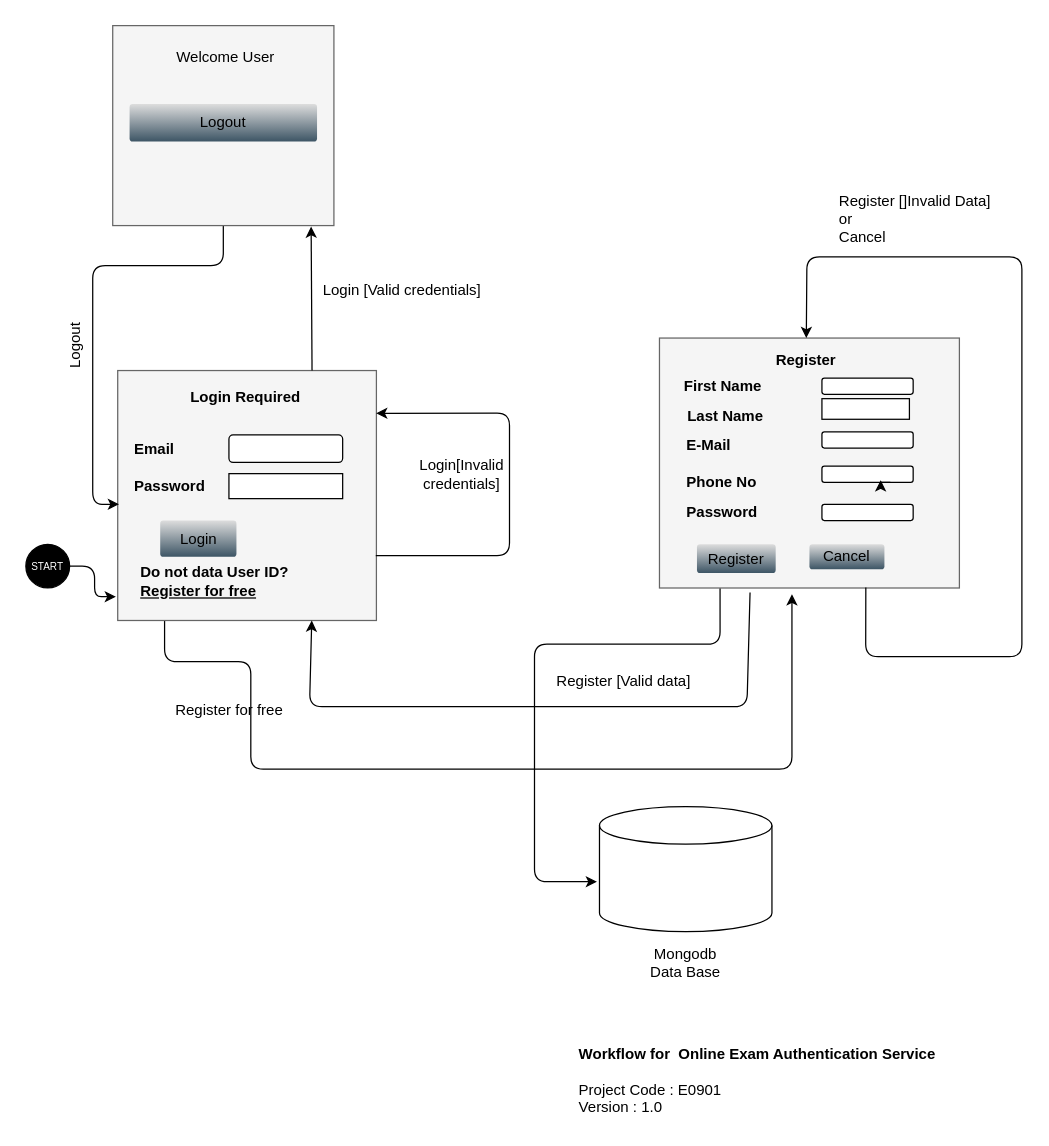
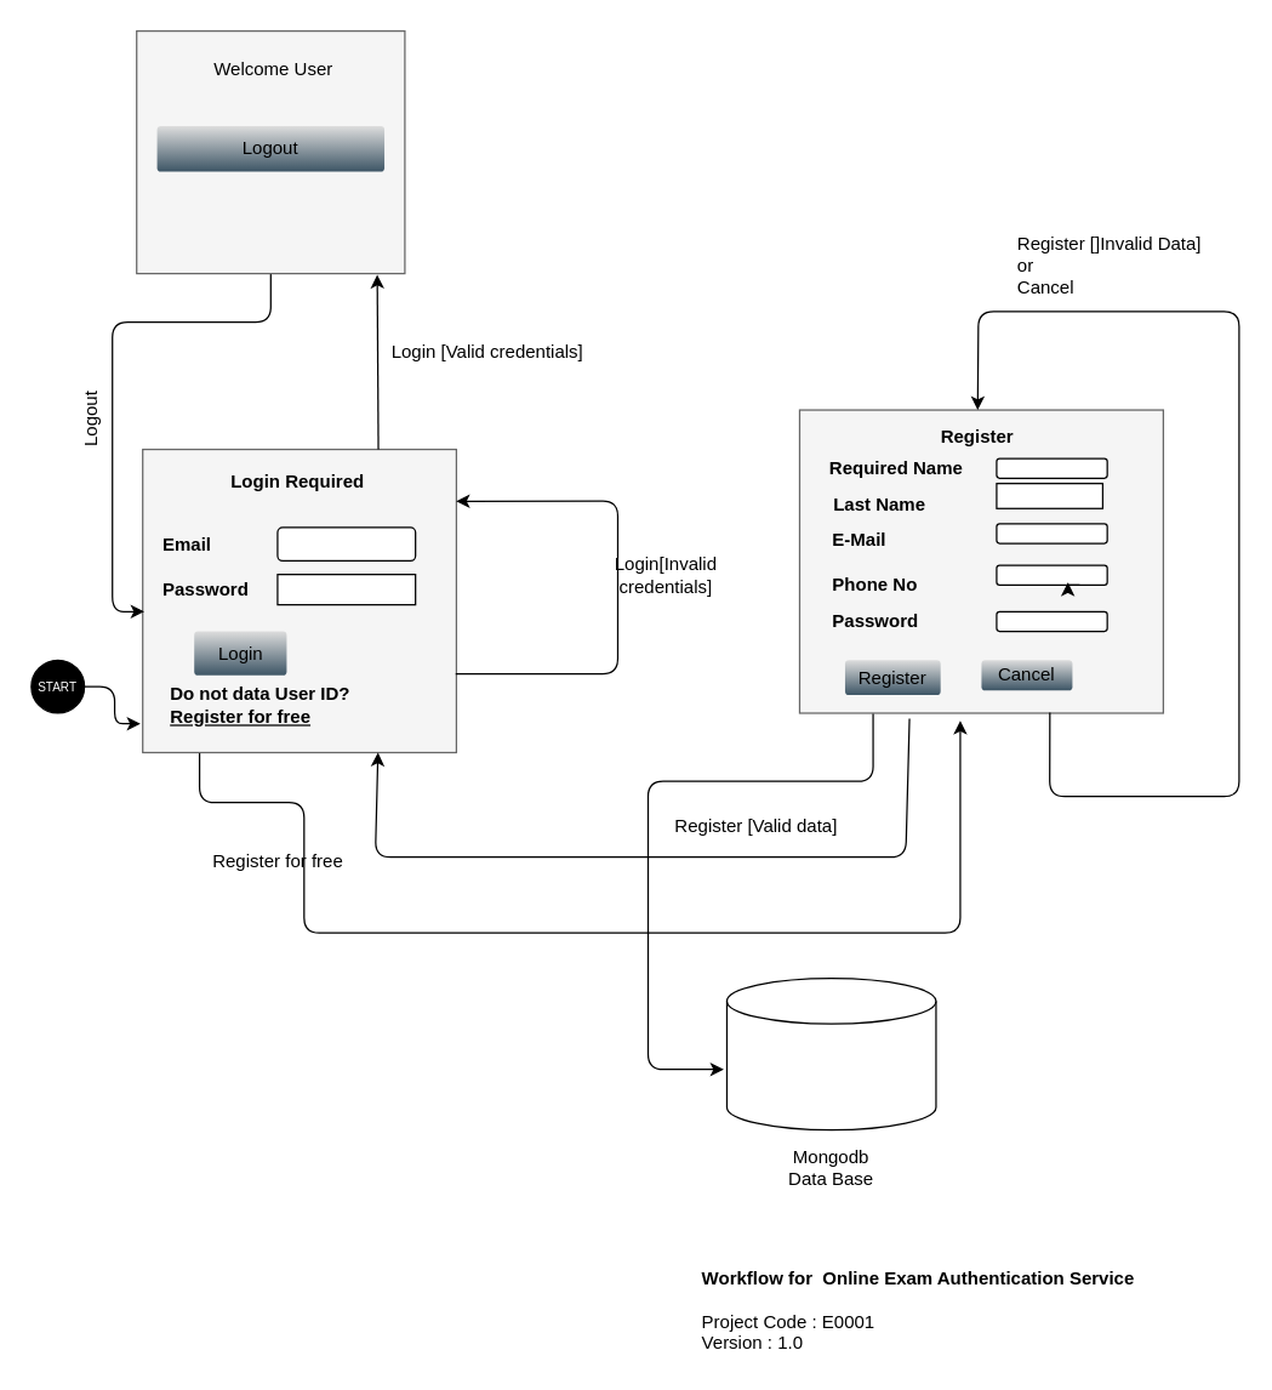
  <mxCell id="0" />
  <mxCell id="1" parent="0" />
  <mxCell id="2" style="edgeStyle=orthogonalEdgeStyle;rounded=1;comic=0;jumpStyle=none;orthogonalLoop=1;jettySize=auto;html=1;fontSize=12;fontColor=#FFFFFF;align=left;" parent="1" source="3" edge="1"><mxGeometry relative="1" as="geometry"><Array as="points"><mxPoint x="131" y="529" /><mxPoint x="200" y="529" /><mxPoint x="200" y="615" /><mxPoint x="633" y="615" /></Array><mxPoint x="633" y="475" as="targetPoint" /></mxGeometry></mxCell>
  <mxCell id="3" value="" style="rounded=0;whiteSpace=wrap;html=1;fillColor=#f5f5f5;strokeColor=#666666;fontColor=#000000;fontSize=12;" parent="1" vertex="1"><mxGeometry x="93.5" y="296" width="207" height="200" as="geometry" /></mxCell>
  <mxCell id="4" value="" style="rounded=1;whiteSpace=wrap;html=1;fontSize=12;fontColor=#000000;" parent="1" vertex="1"><mxGeometry x="182.5" y="347.5" width="91" height="22" as="geometry" /></mxCell>
  <mxCell id="5" value="&lt;font style=&quot;font-size: 12px;&quot;&gt;Email&lt;/font&gt;" style="text;html=1;strokeColor=none;fillColor=none;align=left;verticalAlign=middle;whiteSpace=wrap;rounded=0;fontStyle=1;fontSize=12;fontColor=#000000;" parent="1" vertex="1"><mxGeometry x="104.5" y="338.5" width="120" height="40" as="geometry" /></mxCell>
  <mxCell id="6" value="" style="rounded=1;whiteSpace=wrap;html=1;fontSize=12;fontColor=#000000;arcSize=0;" parent="1" vertex="1"><mxGeometry x="182.5" y="378.5" width="91" height="20" as="geometry" /></mxCell>
  <mxCell id="7" value="&lt;font style=&quot;font-size: 12px;&quot;&gt;Password&lt;/font&gt;" style="text;html=1;strokeColor=none;fillColor=none;align=left;verticalAlign=middle;whiteSpace=wrap;rounded=0;fontStyle=1;fontSize=12;fontColor=#000000;" parent="1" vertex="1"><mxGeometry x="104.5" y="368.5" width="130" height="40" as="geometry" /></mxCell>
  <mxCell id="8" value="Login" style="strokeWidth=1;shadow=0;dashed=0;shape=mxgraph.ios.iButton;strokeColor=#444444;fontColor=#000000;buttonText=;fontSize=12;fillColor=#dddddd;fillColor2=#3D5565;whiteSpace=wrap;align=center;html=1;" parent="1" vertex="1"><mxGeometry x="127.5" y="416" width="61" height="29" as="geometry" /></mxCell>
  <mxCell id="9" value="&lt;div&gt;&lt;font style=&quot;font-size: 12px&quot;&gt;Do not data User ID? &lt;br&gt;&lt;/font&gt;&lt;/div&gt;&lt;div&gt;&lt;font style=&quot;font-size: 12px&quot;&gt;&lt;u style=&quot;font-size: 12px&quot;&gt;Register for free&lt;/u&gt;&lt;/font&gt;&lt;/div&gt;" style="text;html=1;strokeColor=none;fillColor=none;align=left;verticalAlign=middle;whiteSpace=wrap;rounded=0;fontStyle=1;fontSize=12;fontColor=#000000;" parent="1" vertex="1"><mxGeometry x="109.5" y="454.5" width="157" height="20" as="geometry" /></mxCell>
  <mxCell id="10" value="&lt;b style=&quot;font-size: 12px;&quot;&gt;&lt;font style=&quot;font-size: 12px;&quot;&gt;Login Required&lt;/font&gt;&lt;/b&gt;" style="text;html=1;strokeColor=none;fillColor=none;align=center;verticalAlign=middle;whiteSpace=wrap;rounded=0;fontSize=12;fontColor=#000000;" parent="1" vertex="1"><mxGeometry x="131.5" y="300.5" width="128" height="35" as="geometry" /></mxCell>
  <mxCell id="11" value="" style="rounded=0;whiteSpace=wrap;html=1;fillColor=#f5f5f5;strokeColor=#666666;fontColor=#000000;fontSize=12;" parent="1" vertex="1"><mxGeometry x="527" y="270" width="240" height="200" as="geometry" /></mxCell>
  <mxCell id="12" value="" style="rounded=1;whiteSpace=wrap;html=1;fontSize=12;fontColor=#000000;" parent="1" vertex="1"><mxGeometry x="657" y="302" width="73" height="13" as="geometry" /></mxCell>
- <mxCell id="13" value="&lt;font style=&quot;font-size: 12px;&quot;&gt;First Name&lt;/font&gt;" style="text;html=1;strokeColor=none;fillColor=none;align=left;verticalAlign=middle;whiteSpace=wrap;rounded=0;fontStyle=1;fontSize=12;fontColor=#000000;" parent="1" vertex="1"><mxGeometry x="544.75" y="288.5" width="120" height="40" as="geometry" /></mxCell>
+ <mxCell id="13" value="&lt;font style=&quot;font-size: 12px;&quot;&gt;Required Name&lt;/font&gt;" style="text;html=1;strokeColor=none;fillColor=none;align=left;verticalAlign=middle;whiteSpace=wrap;rounded=0;fontStyle=1;fontSize=12;fontColor=#000000;" parent="1" vertex="1"><mxGeometry x="544.75" y="288.5" width="120" height="40" as="geometry" /></mxCell>
  <mxCell id="14" value="Phone No" style="text;html=1;strokeColor=none;fillColor=none;align=left;verticalAlign=middle;whiteSpace=wrap;rounded=0;fontStyle=1;fontSize=12;fontColor=#000000;" parent="1" vertex="1"><mxGeometry x="547" y="365.5" width="130" height="40" as="geometry" /></mxCell>
  <mxCell id="15" value="&lt;font style=&quot;font-size: 12px;&quot;&gt;Cancel&lt;/font&gt;" style="strokeWidth=1;html=1;shadow=0;dashed=0;shape=mxgraph.ios.iButton;strokeColor=#444444;fontColor=#000000;buttonText=;fontSize=12;fillColor=#dddddd;fillColor2=#3D5565;whiteSpace=wrap;align=center;" parent="1" vertex="1"><mxGeometry x="647" y="435" width="60" height="20" as="geometry" /></mxCell>
  <mxCell id="16" value="&lt;b style=&quot;font-size: 12px;&quot;&gt;&lt;font style=&quot;font-size: 12px;&quot;&gt;Register&lt;/font&gt;&lt;/b&gt;" style="text;html=1;strokeColor=none;fillColor=none;align=center;verticalAlign=middle;whiteSpace=wrap;rounded=0;fontSize=12;fontColor=#000000;" parent="1" vertex="1"><mxGeometry x="567" y="270" width="155" height="35" as="geometry" /></mxCell>
  <mxCell id="17" value="&lt;font style=&quot;font-size: 12px;&quot;&gt;Register&lt;/font&gt;" style="strokeWidth=1;html=1;shadow=0;dashed=0;shape=mxgraph.ios.iButton;strokeColor=#444444;fontColor=#000000;buttonText=;fontSize=12;fillColor=#dddddd;fillColor2=#3D5565;whiteSpace=wrap;align=center;" parent="1" vertex="1"><mxGeometry x="557" y="435" width="63" height="23" as="geometry" /></mxCell>
  <mxCell id="18" value="&lt;font style=&quot;font-size: 12px;&quot;&gt;Password&lt;/font&gt;" style="text;html=1;strokeColor=none;fillColor=none;align=left;verticalAlign=middle;whiteSpace=wrap;rounded=0;fontStyle=1;fontSize=12;fontColor=#000000;" parent="1" vertex="1"><mxGeometry x="547" y="389.5" width="130" height="40" as="geometry" /></mxCell>
  <mxCell id="19" value="&lt;font style=&quot;font-size: 12px;&quot;&gt;E-Mail&lt;/font&gt;" style="text;html=1;strokeColor=none;fillColor=none;align=left;verticalAlign=middle;whiteSpace=wrap;rounded=0;fontStyle=1;fontSize=12;fontColor=#000000;" parent="1" vertex="1"><mxGeometry x="547" y="335.5" width="120" height="40" as="geometry" /></mxCell>
  <mxCell id="20" style="edgeStyle=orthogonalEdgeStyle;rounded=1;comic=0;jumpStyle=none;orthogonalLoop=1;jettySize=auto;html=1;fontSize=12;fontColor=#FFFFFF;align=left;exitX=0.202;exitY=1.002;exitDx=0;exitDy=0;exitPerimeter=0;" parent="1" edge="1" source="11"><mxGeometry relative="1" as="geometry"><Array as="points"><mxPoint x="576" y="515" /><mxPoint x="427" y="515" /><mxPoint x="427" y="705" /></Array><mxPoint x="577" y="482" as="sourcePoint" /><mxPoint x="477" y="705" as="targetPoint" /></mxGeometry></mxCell>
  <mxCell id="21" style="edgeStyle=orthogonalEdgeStyle;rounded=1;comic=0;jumpStyle=none;orthogonalLoop=1;jettySize=auto;html=1;entryX=0.005;entryY=0.535;entryDx=0;entryDy=0;entryPerimeter=0;fontSize=12;fontColor=#FFFFFF;align=left;" parent="1" source="22" target="3" edge="1"><mxGeometry relative="1" as="geometry"><Array as="points"><mxPoint x="73.5" y="212" /><mxPoint x="73.5" y="403" /></Array></mxGeometry></mxCell>
  <mxCell id="22" value="" style="rounded=0;whiteSpace=wrap;html=1;fillColor=#f5f5f5;strokeColor=#666666;fontColor=#000000;fontSize=12;" parent="1" vertex="1"><mxGeometry x="89.5" y="20" width="177" height="160" as="geometry" /></mxCell>
  <mxCell id="23" value="Welcome User" style="text;html=1;strokeColor=none;fillColor=none;align=center;verticalAlign=middle;whiteSpace=wrap;rounded=0;fontSize=12;fontColor=#000000;" parent="1" vertex="1"><mxGeometry x="99.5" y="28" width="160" height="35" as="geometry" /></mxCell>
  <mxCell id="24" value="&lt;font style=&quot;font-size: 12px;&quot;&gt;Logout&lt;/font&gt;" style="strokeWidth=1;html=1;shadow=0;dashed=0;shape=mxgraph.ios.iButton;strokeColor=#444444;fontColor=#000000;buttonText=;fontSize=12;fillColor=#dddddd;fillColor2=#3D5565;whiteSpace=wrap;align=center;" parent="1" vertex="1"><mxGeometry x="103" y="82.753" width="150" height="30" as="geometry" /></mxCell>
- <mxCell id="25" value="&lt;div style=&quot;text-align: left ; font-size: 12px&quot;&gt;&lt;span style=&quot;font-size: 12px&quot;&gt;&lt;b style=&quot;font-size: 12px&quot;&gt;&lt;font style=&quot;font-size: 12px&quot;&gt;Workflow for&amp;nbsp; Online Exam Authentication Service&lt;/font&gt;&lt;/b&gt;&lt;/span&gt;&lt;/div&gt;&lt;div style=&quot;text-align: left ; font-size: 12px&quot;&gt;&lt;br style=&quot;font-size: 12px&quot;&gt;&lt;/div&gt;&lt;div style=&quot;text-align: left ; font-size: 12px&quot;&gt;&lt;font style=&quot;font-size: 12px&quot;&gt;Project Code : E0901&lt;/font&gt;&lt;/div&gt;&lt;div style=&quot;text-align: left ; font-size: 12px&quot;&gt;&lt;font style=&quot;font-size: 12px&quot;&gt;Version : 1.0&lt;/font&gt;&lt;/div&gt;" style="text;html=1;strokeColor=none;fillColor=none;align=center;verticalAlign=middle;whiteSpace=wrap;rounded=0;fontSize=12;" parent="1" vertex="1"><mxGeometry x="452.5" y="833" width="304.5" height="62" as="geometry" /></mxCell>
+ <mxCell id="25" value="&lt;div style=&quot;text-align: left ; font-size: 12px&quot;&gt;&lt;span style=&quot;font-size: 12px&quot;&gt;&lt;b style=&quot;font-size: 12px&quot;&gt;&lt;font style=&quot;font-size: 12px&quot;&gt;Workflow for&amp;nbsp; Online Exam Authentication Service&lt;/font&gt;&lt;/b&gt;&lt;/span&gt;&lt;/div&gt;&lt;div style=&quot;text-align: left ; font-size: 12px&quot;&gt;&lt;br style=&quot;font-size: 12px&quot;&gt;&lt;/div&gt;&lt;div style=&quot;text-align: left ; font-size: 12px&quot;&gt;&lt;font style=&quot;font-size: 12px&quot;&gt;Project Code : E0001&lt;/font&gt;&lt;/div&gt;&lt;div style=&quot;text-align: left ; font-size: 12px&quot;&gt;&lt;font style=&quot;font-size: 12px&quot;&gt;Version : 1.0&lt;/font&gt;&lt;/div&gt;" style="text;html=1;strokeColor=none;fillColor=none;align=center;verticalAlign=middle;whiteSpace=wrap;rounded=0;fontSize=12;" parent="1" vertex="1"><mxGeometry x="452.5" y="833" width="304.5" height="62" as="geometry" /></mxCell>
  <mxCell id="26" value="" style="rounded=1;whiteSpace=wrap;html=1;fontSize=12;fontColor=#000000;" parent="1" vertex="1"><mxGeometry x="657" y="345" width="73" height="13" as="geometry" /></mxCell>
  <mxCell id="27" value="" style="rounded=1;whiteSpace=wrap;html=1;fontSize=12;fontColor=#000000;" parent="1" vertex="1"><mxGeometry x="657" y="372.5" width="73" height="13" as="geometry" /></mxCell>
  <mxCell id="28" value="" style="rounded=1;whiteSpace=wrap;html=1;fontSize=12;fontColor=#000000;" parent="1" vertex="1"><mxGeometry x="657" y="403" width="73" height="13" as="geometry" /></mxCell>
  <mxCell id="29" value="Logout" style="text;html=1;strokeColor=none;fillColor=none;align=left;verticalAlign=middle;whiteSpace=wrap;rounded=0;fontSize=12;direction=south;rotation=-90;" parent="1" vertex="1"><mxGeometry x="49.5" y="260" width="20" height="54" as="geometry" /></mxCell>
  <mxCell id="30" value="Register for free" style="text;html=1;strokeColor=none;fillColor=none;align=left;verticalAlign=middle;whiteSpace=wrap;rounded=0;fontSize=12;" parent="1" vertex="1"><mxGeometry x="137.5" y="558" width="118" height="20" as="geometry" /></mxCell>
  <mxCell id="31" value="Login [Valid credentials]" style="text;html=1;strokeColor=none;fillColor=none;align=left;verticalAlign=middle;whiteSpace=wrap;rounded=0;fontSize=12;" parent="1" vertex="1"><mxGeometry x="255.5" y="222" width="143" height="20" as="geometry" /></mxCell>
  <mxCell id="32" value="Register [Valid data]" style="text;html=1;strokeColor=none;fillColor=none;align=left;verticalAlign=middle;whiteSpace=wrap;rounded=0;fontSize=12;" parent="1" vertex="1"><mxGeometry x="443" y="535" width="114" height="20" as="geometry" /></mxCell>
  <mxCell id="33" value="&lt;div&gt;Register []Invalid Data]&lt;/div&gt;&lt;div&gt;or&lt;/div&gt;&lt;div&gt;Cancel&lt;br&gt;&lt;/div&gt;" style="text;html=1;resizable=0;points=[];align=left;verticalAlign=middle;labelBackgroundColor=none;fontSize=12;rotation=0;" parent="1" vertex="1" connectable="0"><mxGeometry x="667" y="185" as="geometry"><mxPoint x="1.5" y="-10.5" as="offset" /></mxGeometry></mxCell>
  <mxCell id="34" value="" style="endArrow=classic;html=1;entryX=0.897;entryY=1.005;entryDx=0;entryDy=0;exitX=0.918;exitY=-0.129;exitDx=0;exitDy=0;entryPerimeter=0;exitPerimeter=0;" parent="1" source="10" target="22" edge="1"><mxGeometry width="50" height="50" relative="1" as="geometry"><mxPoint x="239.75" y="300.5" as="sourcePoint" /><mxPoint x="234.5" y="180" as="targetPoint" /></mxGeometry></mxCell>
  <mxCell id="35" style="edgeStyle=orthogonalEdgeStyle;rounded=1;orthogonalLoop=1;jettySize=auto;html=1;entryX=-0.007;entryY=0.905;entryDx=0;entryDy=0;entryPerimeter=0;fontSize=8;fontColor=#FFFFFF;" parent="1" source="36" target="3" edge="1"><mxGeometry relative="1" as="geometry" /></mxCell>
  <mxCell id="36" value="START" style="ellipse;whiteSpace=wrap;html=1;aspect=fixed;fontSize=8;labelBackgroundColor=none;fillColor=#000000;fontColor=#FFFFFF;" parent="1" vertex="1"><mxGeometry x="20" y="435" width="35" height="35" as="geometry" /></mxCell>
  <mxCell id="37" style="edgeStyle=orthogonalEdgeStyle;rounded=0;orthogonalLoop=1;jettySize=auto;html=1;exitX=0.75;exitY=1;exitDx=0;exitDy=0;entryX=0.644;entryY=0.862;entryDx=0;entryDy=0;entryPerimeter=0;" parent="1" source="27" target="27" edge="1"><mxGeometry relative="1" as="geometry" /></mxCell>
  <mxCell id="38" value="" style="endArrow=classic;html=1;rounded=1;exitX=0.688;exitY=0.998;exitDx=0;exitDy=0;exitPerimeter=0;entryX=0.5;entryY=0;entryDx=0;entryDy=0;curved=0;" parent="1" source="11" target="16" edge="1"><mxGeometry width="50" height="50" relative="1" as="geometry"><mxPoint x="367" y="385" as="sourcePoint" /><mxPoint x="417" y="335" as="targetPoint" /><Array as="points"><mxPoint x="692" y="525" /><mxPoint x="817" y="525" /><mxPoint x="817" y="205" /><mxPoint x="645" y="205" /></Array></mxGeometry></mxCell>
- <mxCell id="39" value="Login[Invalid credentials]" style="text;html=1;strokeColor=none;fillColor=none;align=center;verticalAlign=middle;whiteSpace=wrap;rounded=0;" parent="1" vertex="1"><mxGeometry x="338.5" y="364" width="60" height="30" as="geometry" /></mxCell>
+ <mxCell id="39" value="Login[Invalid credentials]" style="text;html=1;strokeColor=none;fillColor=none;align=center;verticalAlign=middle;whiteSpace=wrap;rounded=0;" parent="1" vertex="1"><mxGeometry x="408.5" y="364" width="60" height="30" as="geometry" /></mxCell>
  <mxCell id="40" value="" style="endArrow=classic;html=1;rounded=1;entryX=0.999;entryY=0.176;entryDx=0;entryDy=0;entryPerimeter=0;curved=0;" parent="1" edge="1"><mxGeometry width="50" height="50" relative="1" as="geometry"><mxPoint x="300" y="444" as="sourcePoint" /><mxPoint x="300.293" y="330.2" as="targetPoint" /><Array as="points"><mxPoint x="407" y="444" /><mxPoint x="407" y="330" /></Array></mxGeometry></mxCell>
  <mxCell id="41" value="Last Name" style="text;html=1;strokeColor=none;fillColor=none;align=center;verticalAlign=middle;whiteSpace=wrap;rounded=0;fontColor=#000000;fontStyle=1" parent="1" vertex="1"><mxGeometry x="540" y="317.5" width="80" height="30" as="geometry" /></mxCell>
  <mxCell id="42" value="" style="rounded=0;whiteSpace=wrap;html=1;" parent="1" vertex="1"><mxGeometry x="657" y="318.5" width="70" height="16.5" as="geometry" /></mxCell>
  <mxCell id="43" value="" style="shape=cylinder3;whiteSpace=wrap;html=1;boundedLbl=1;backgroundOutline=1;size=15;" vertex="1" parent="1"><mxGeometry x="479" y="645" width="138" height="100" as="geometry" /></mxCell>
  <mxCell id="44" value="" style="endArrow=classic;html=1;rounded=1;exitX=0.302;exitY=1.018;exitDx=0;exitDy=0;exitPerimeter=0;entryX=0.75;entryY=1;entryDx=0;entryDy=0;curved=0;" edge="1" parent="1" source="11" target="3"><mxGeometry width="50" height="50" relative="1" as="geometry"><mxPoint x="387" y="515" as="sourcePoint" /><mxPoint x="437" y="465" as="targetPoint" /><Array as="points"><mxPoint x="597" y="565" /><mxPoint x="247" y="565" /></Array></mxGeometry></mxCell>
  <mxCell id="45" value="Mongodb Data Base" style="text;html=1;strokeColor=none;fillColor=none;align=center;verticalAlign=middle;whiteSpace=wrap;rounded=0;" vertex="1" parent="1"><mxGeometry x="518" y="755" width="60" height="30" as="geometry" /></mxCell>
